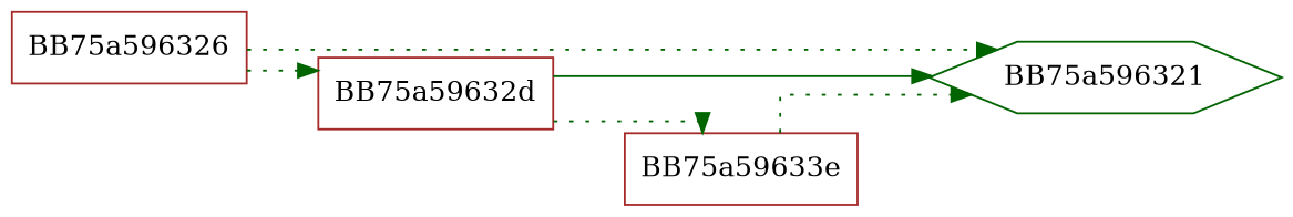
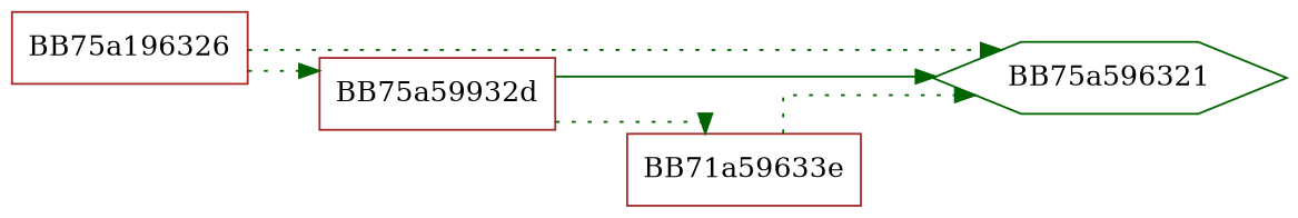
  digraph {
    rankdir=LR
    splines=ortho
    node [color=brown shape=box]
    edge [color=darkgreen style=dotted]
    BB75a596321 [color=darkgreen shape=hexagon]
-   BB75a596326
-   BB75a59632d
-   BB75a59633e
+   BB75a596326 [label=BB75a196326]
+   BB75a59632d [label=BB75a59932d]
+   BB75a59633e [label=BB71a59633e]
    BB75a596326 -> BB75a596321
    BB75a596326 -> BB75a59632d
    BB75a59632d -> BB75a596321 [style=solid]
    BB75a59632d -> BB75a59633e
    BB75a59633e -> BB75a596321
  }
